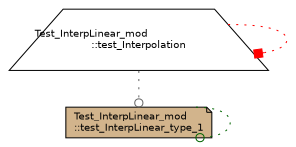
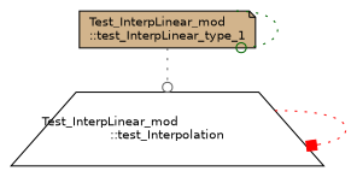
  digraph {
    rankdir=TB
    node [color=black fontname=Helvetica fontsize=10 style=filled]
    edge [fontname=Helvetica fontsize=10 labelfontname=Helvetica labelfontsize=10 style=dotted arrowhead=odot]
    n1 [fillcolor=white fontcolor=black height=0.2 label="Test_InterpLinear_mod\l::test_Interpolation" shape=trapezium width=0.4]
    n2 [fillcolor=tan height=0.2 label="Test_InterpLinear_mod\l::test_InterpLinear_type_1" shape=note width=0.4]
    n1 -> n1 [color=red arrowhead=box]
-   n1 -> n2 [color=gray40]
+   n2 -> n1 [color=gray40]
    n2 -> n2 [color=darkgreen]
  }
